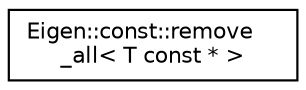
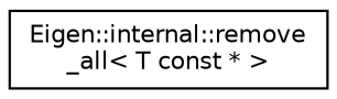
  digraph {
    rankdir=LR
-   n1 [color=black fillcolor=white fontname=Helvetica fontsize=10 height=0.2 label="Eigen::const::remove\l_all\< T const * \>" shape=record style=filled width=0.4]
+   n1 [color=black fillcolor=white fontname=Helvetica fontsize=10 height=0.2 label="Eigen::internal::remove\l_all\< T const * \>" shape=record style=filled width=0.4]
  }
